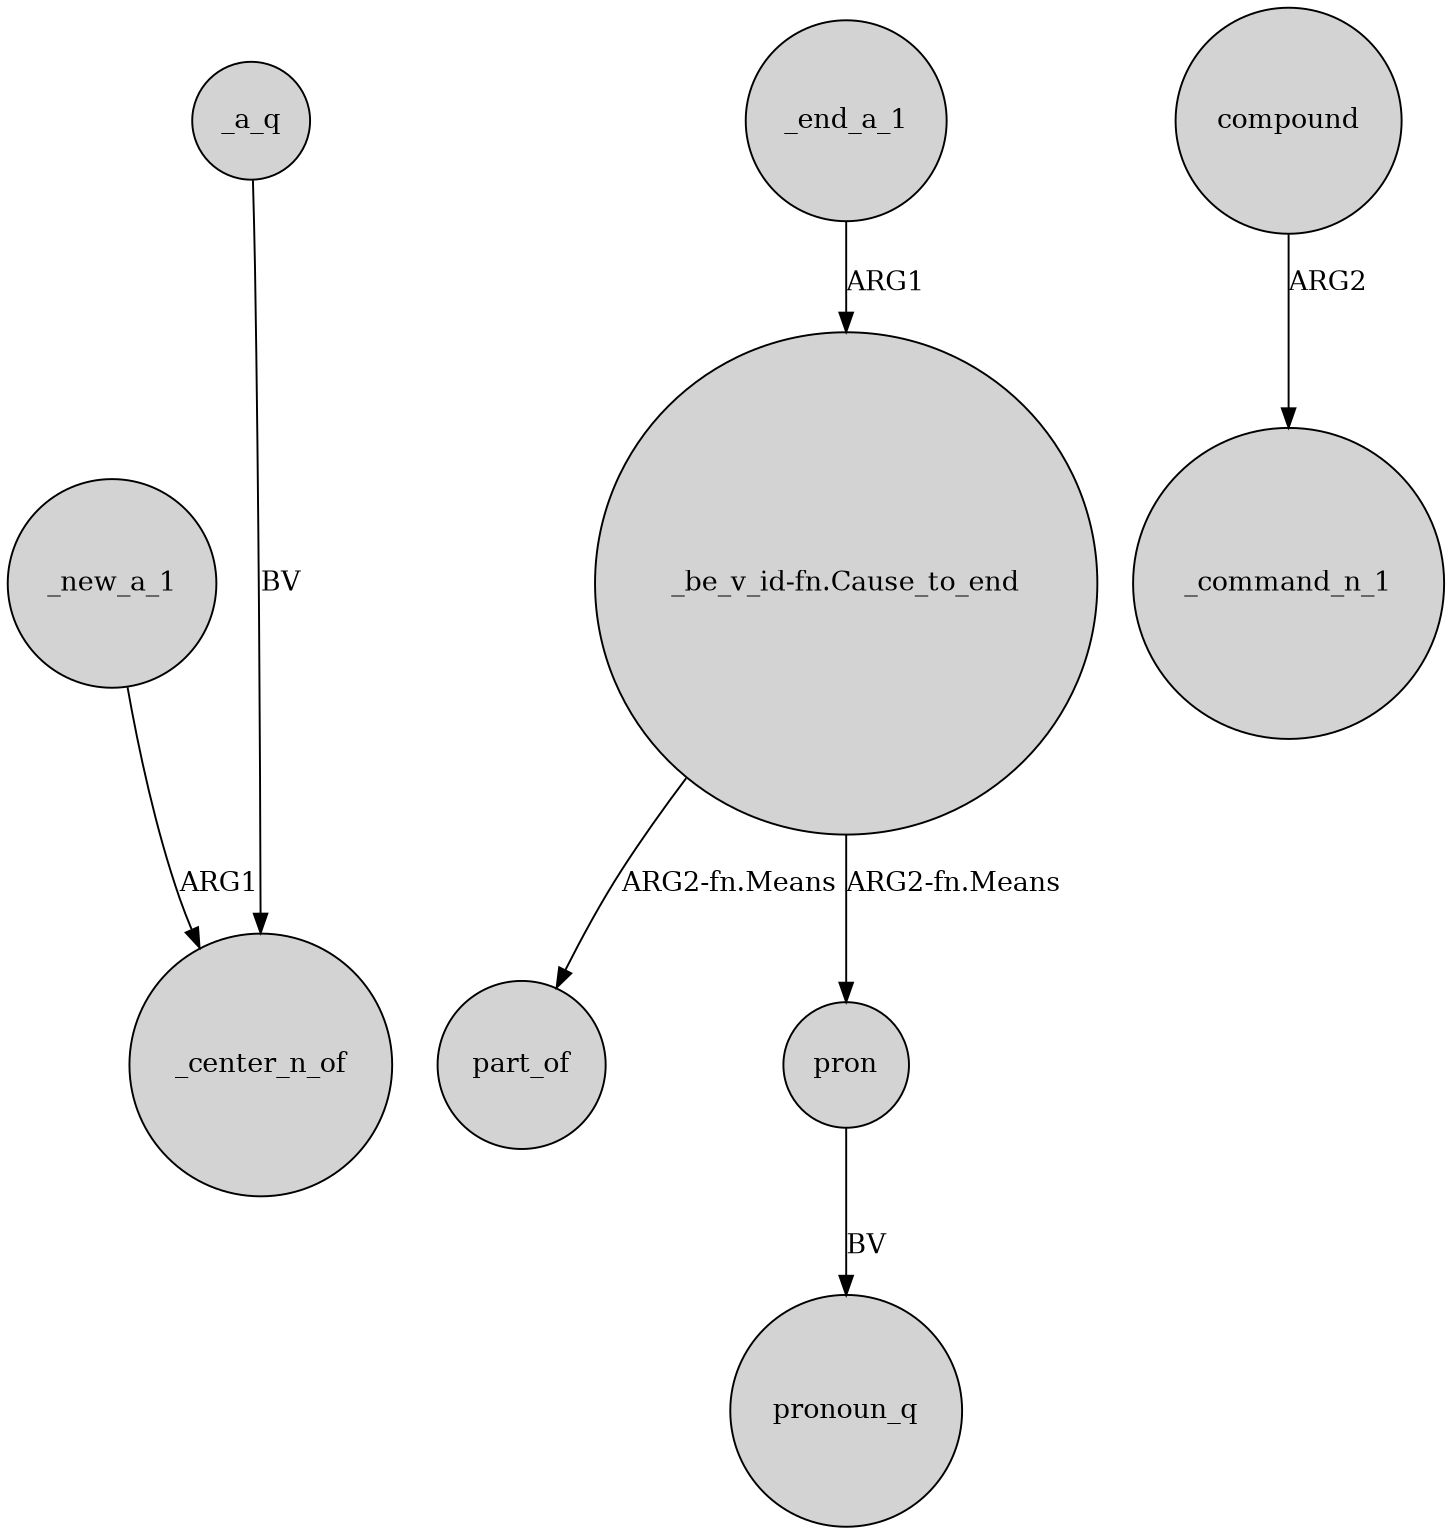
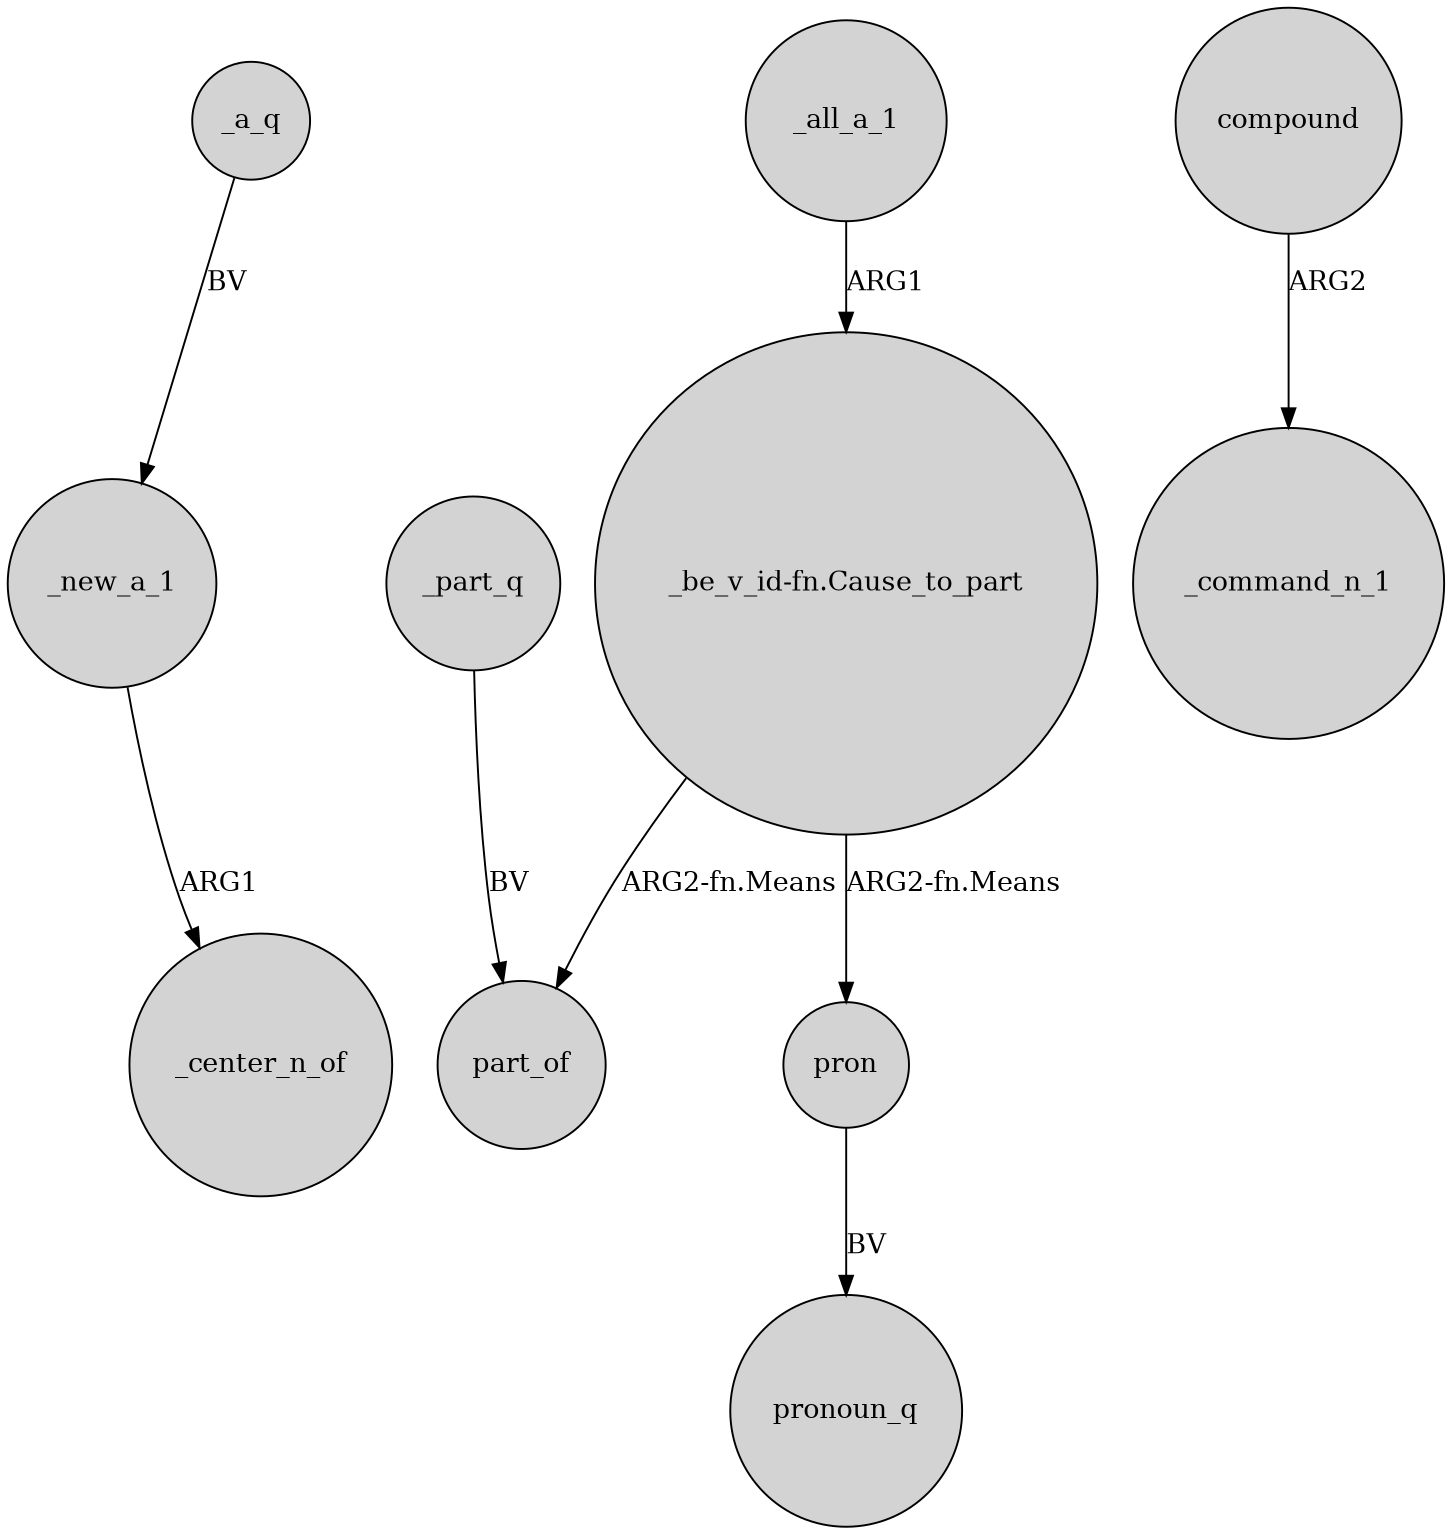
  digraph {
    node [shape=circle style=filled]
    _new_a_1
    _center_n_of
-   "_be_v_id-fn.Cause_to_end"
+   "_be_v_id-fn.Cause_to_end" [label="_be_v_id-fn.Cause_to_part"]
    part_of
    pron
    pronoun_q
    _a_q
    compound
    _command_n_1
-   _all_a_1 [label=_end_a_1]
+   _all_a_1
+   _part_q
    _new_a_1 -> _center_n_of [label=ARG1]
    "_be_v_id-fn.Cause_to_end" -> part_of [label="ARG2-fn.Means"]
    "_be_v_id-fn.Cause_to_end" -> pron [label="ARG2-fn.Means"]
    pron -> pronoun_q [label=BV]
-   _a_q -> _center_n_of [label=BV]
+   _a_q -> _new_a_1 [label=BV]
    compound -> _command_n_1 [label=ARG2]
    _all_a_1 -> "_be_v_id-fn.Cause_to_end" [label=ARG1]
+   _part_q -> part_of [label=BV]
  }
